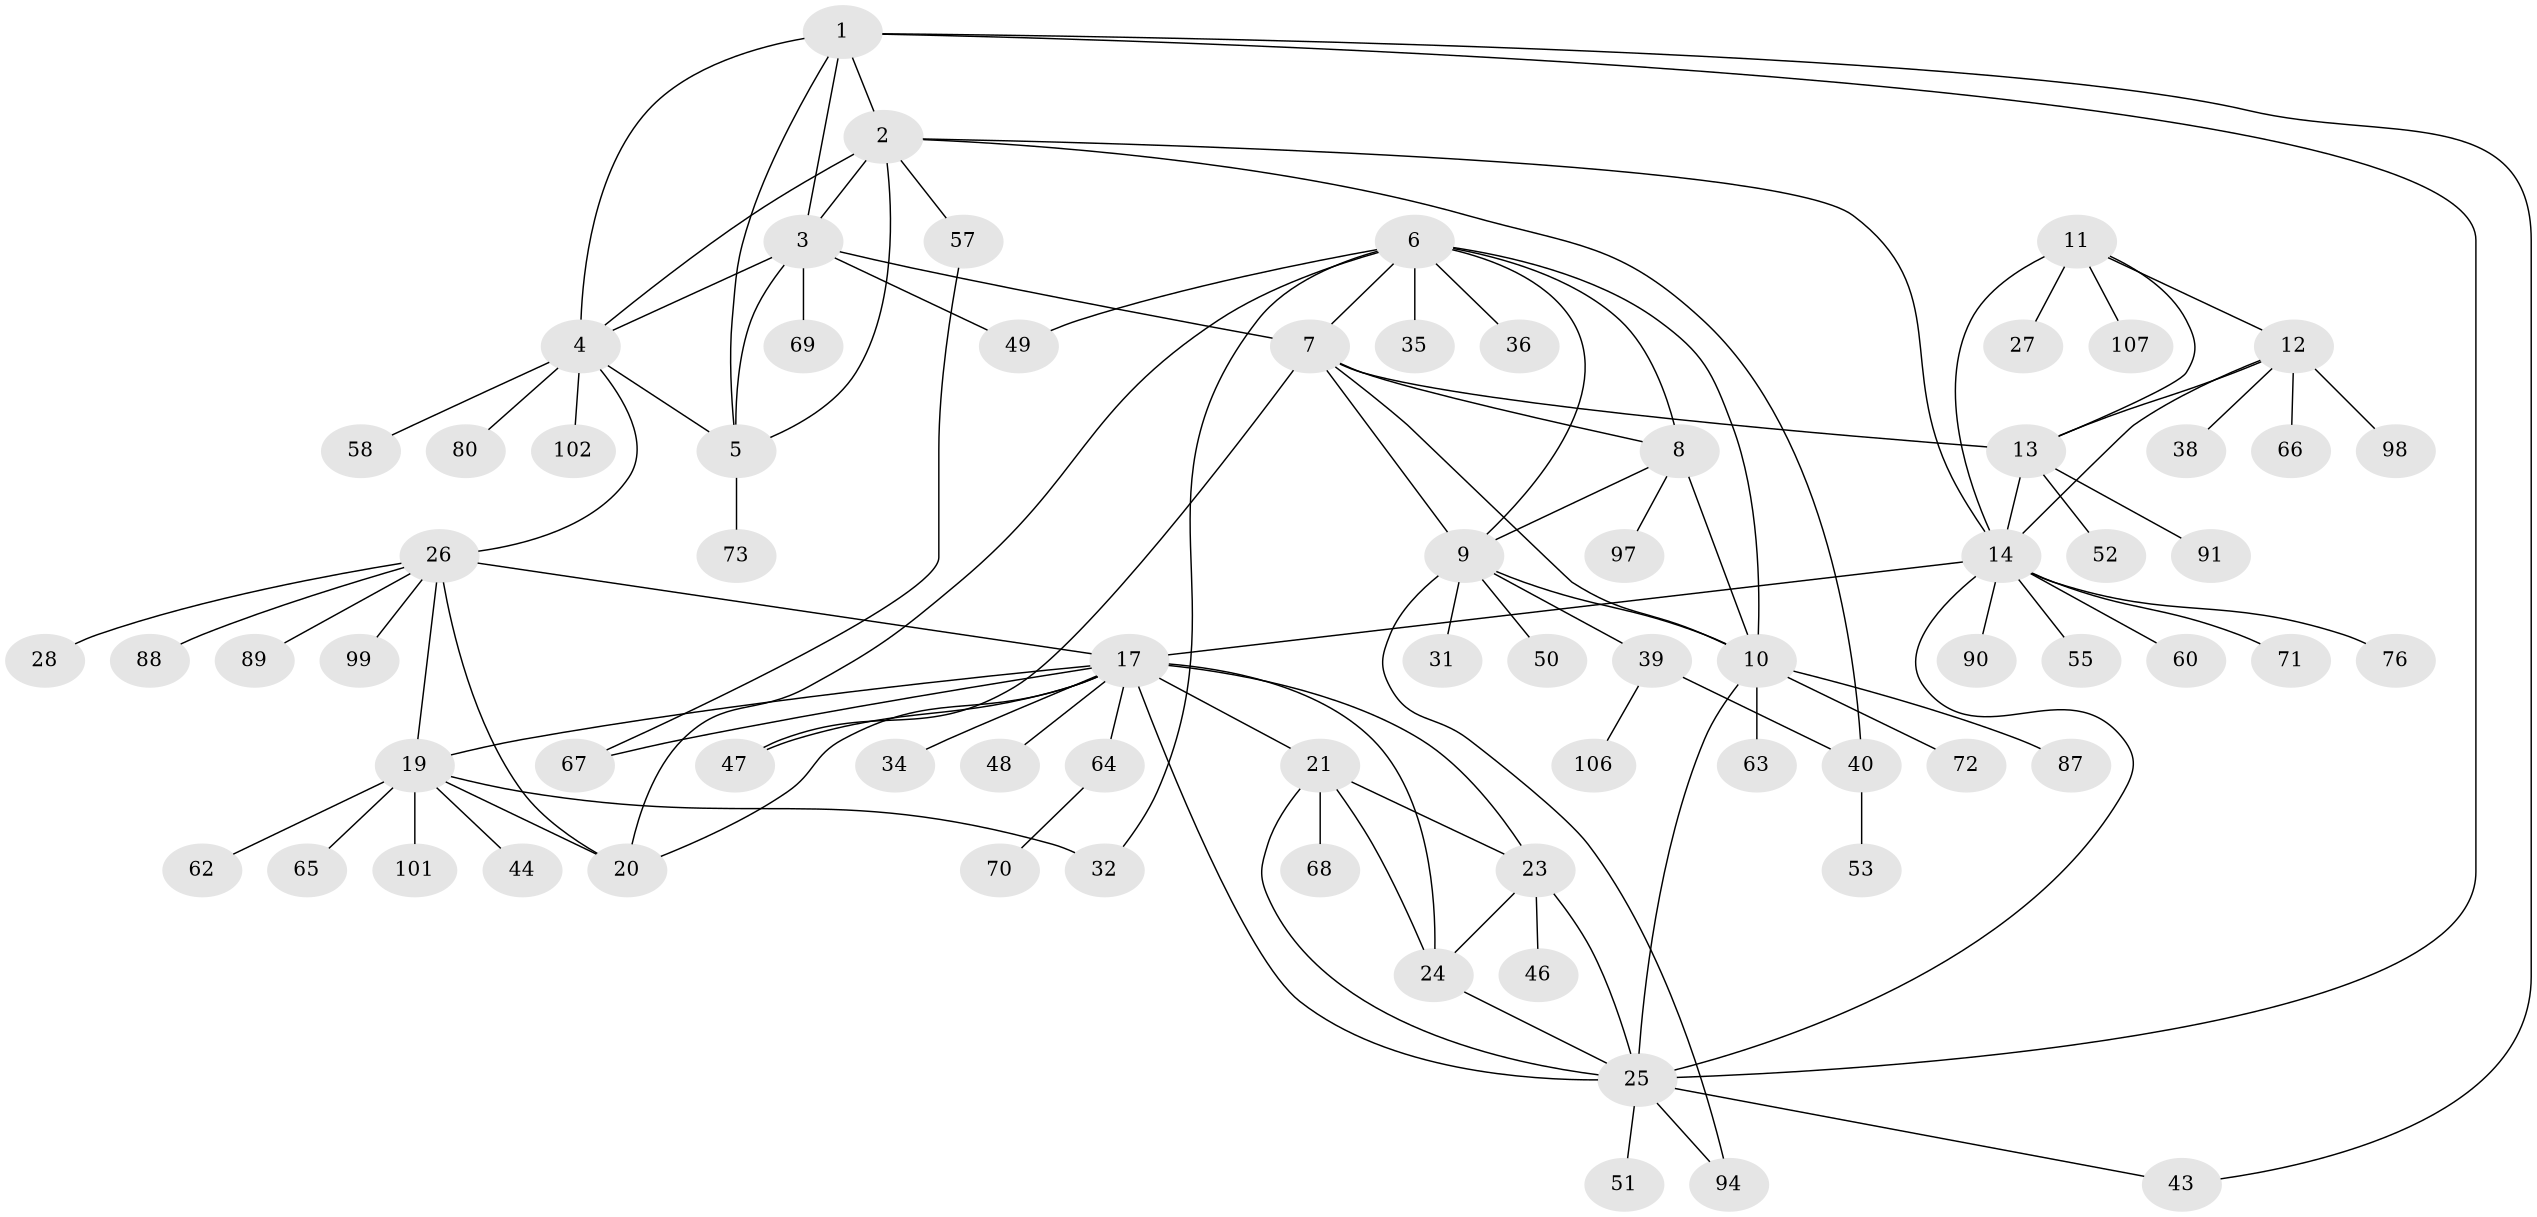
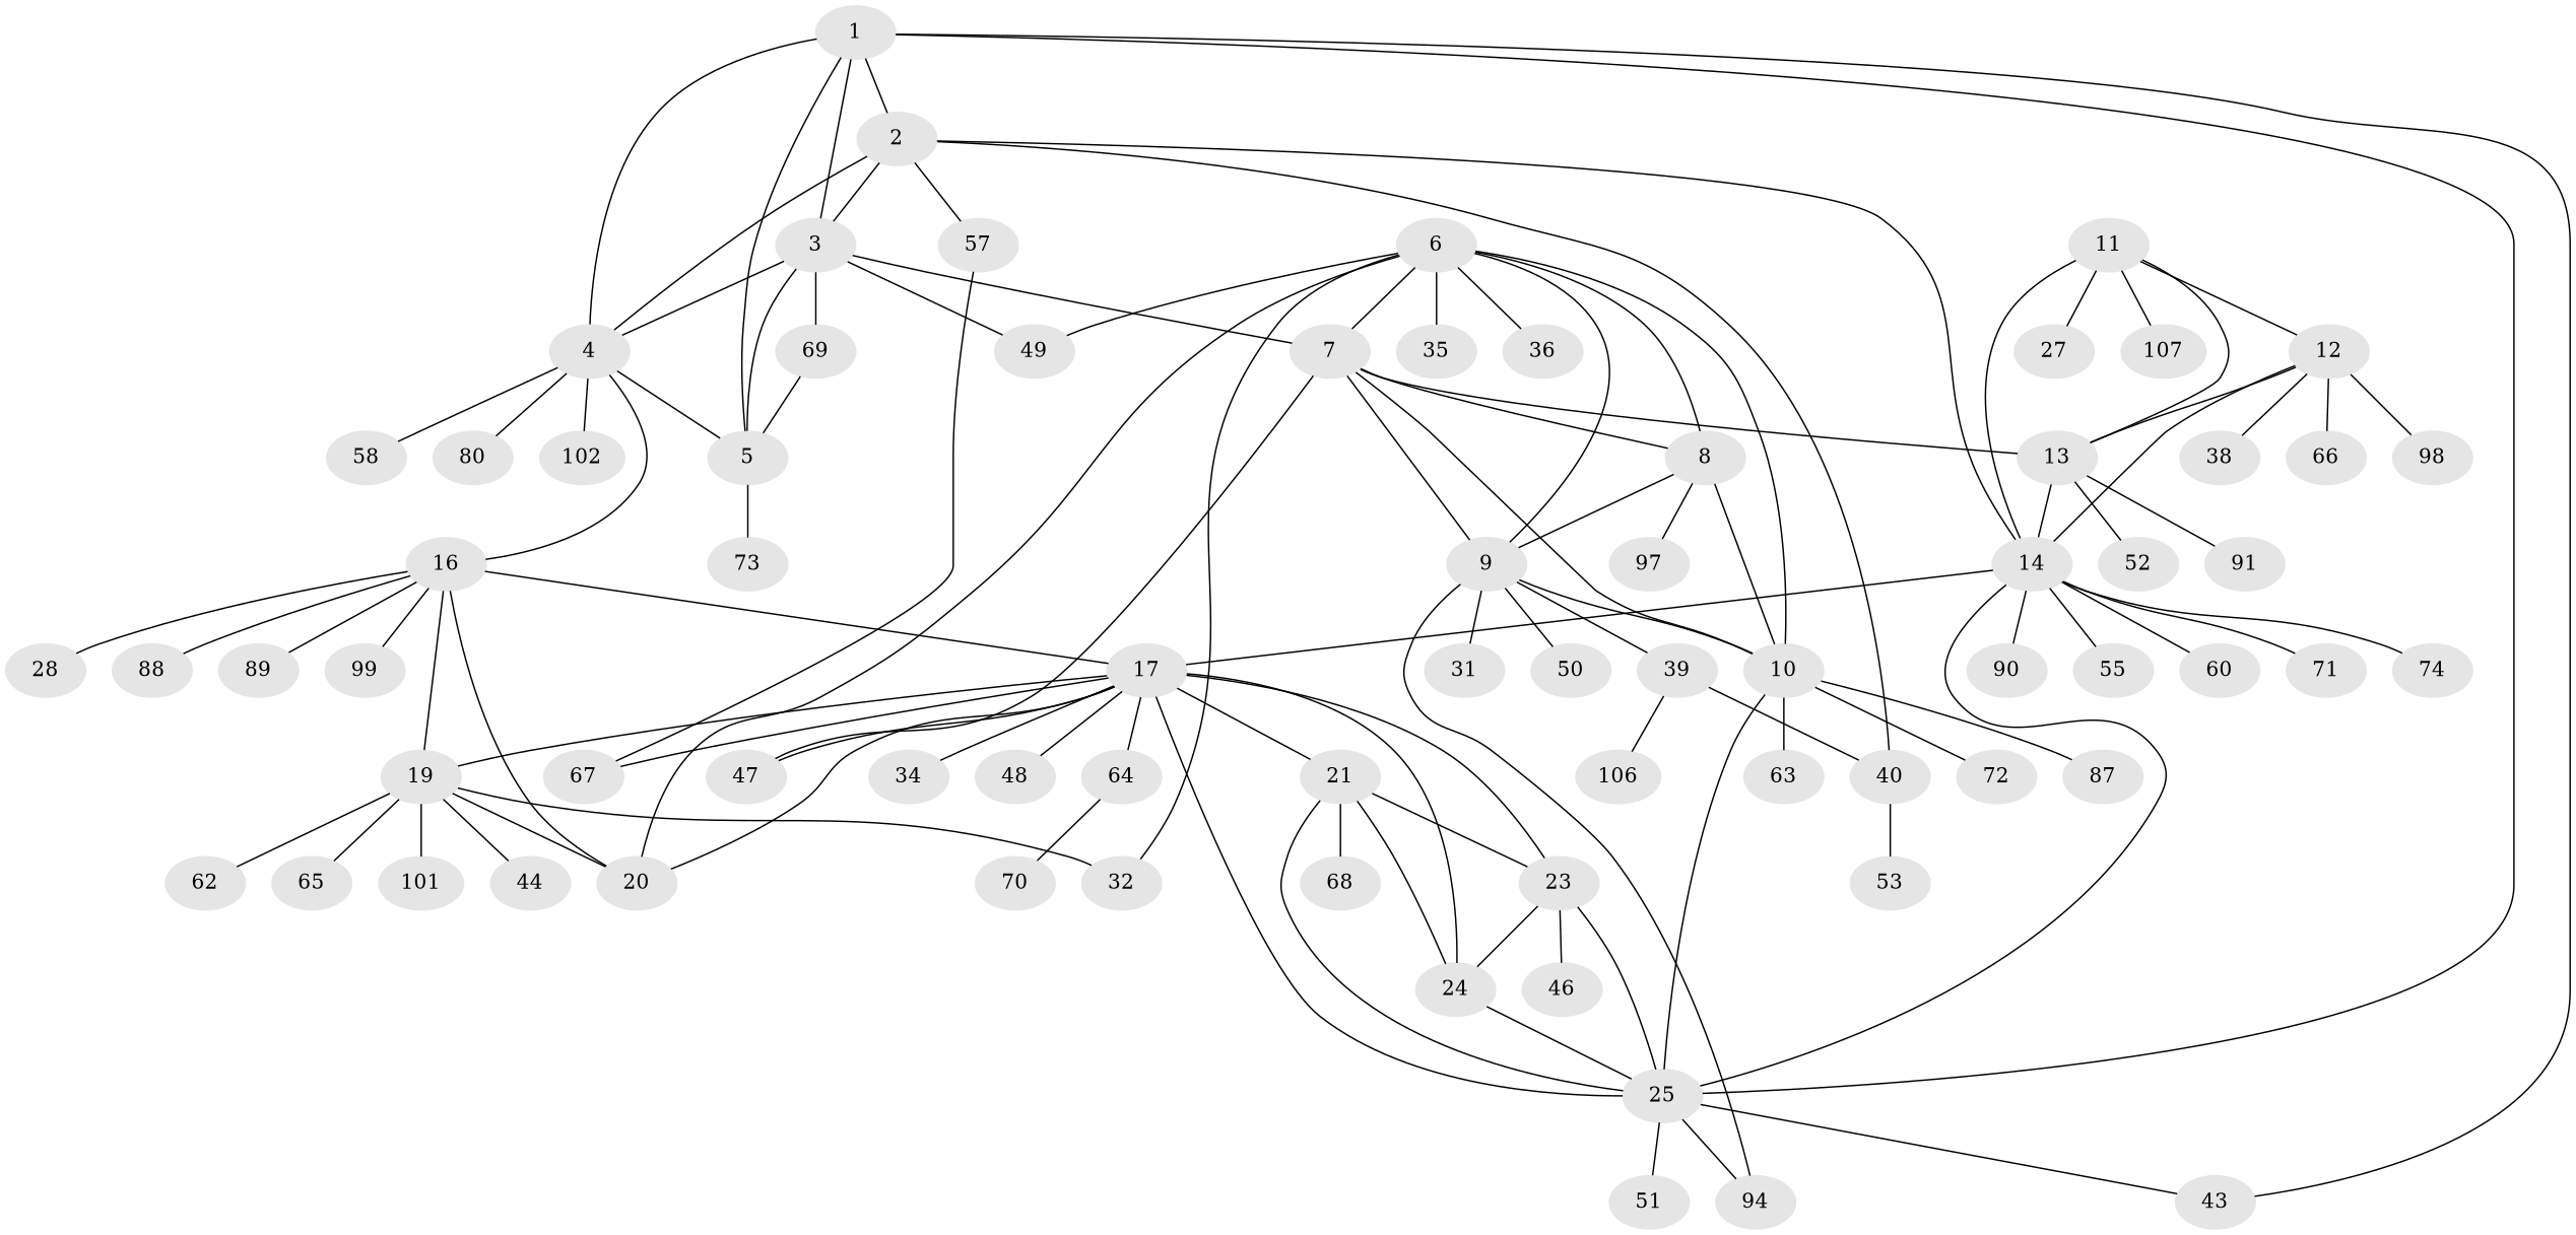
  graph {
    node [color=gray90 style=filled]
    1 [super="+82"]
    2 [super="+41"]
    3
    4 [super="+30"]
    5 [super="+45"]
    25 [super="+42"]
    43 [super="+79"]
    14 [super="+15"]
    40
    57 [super="+93"]
    7
    49
    69
-   16 [super="+18" label=26]
+   16 [super="+18"]
    58
    80
    102
    73
    94
    51
    17 [super="+22"]
    55
    60 [super="+83"]
    71
-   74 [super="+100" label=76]
+   74 [super="+100"]
    90
    53 [super="+76"]
    67
    8 [super="+61"]
    9 [super="+86"]
    10 [super="+59"]
    13 [super="+85"]
    47
    20
    19 [super="+37"]
    28 [super="+81"]
    88
    89
    99
    6 [super="+96"]
    32
    35
    36 [super="+84"]
    97 [super="+105"]
    31
    39 [super="+104"]
    50
    63
    72 [super="+78"]
    87
    52
    91
    106
    11 [super="+26"]
    12 [super="+29"]
    27
    107
    38
    66 [super="+77"]
    98
    21 [super="+75"]
    23 [super="+103"]
    24 [super="+33"]
    34
    48 [super="+56"]
    64 [super="+92"]
    44
    62
    65
    101
    68
    46
    70
    1 -- 2
    1 -- 3
    1 -- 4
    1 -- 5
    1 -- 25
    1 -- 43
    2 -- 3
    2 -- 4
-   2 -- 5
+   69 -- 5
    2 -- 14
    2 -- 40
    2 -- 57
    3 -- 4
    3 -- 5
    3 -- 7
    3 -- 49
    3 -- 69
    4 -- 5
    4 -- 16
    4 -- 58
    4 -- 80
    4 -- 102
    5 -- 73
    25 -- 43
    25 -- 94
    25 -- 51
    14 -- 25
    14 -- 17
    14 -- 55
    14 -- 60
    14 -- 71
    14 -- 74
    14 -- 90
    40 -- 53
    57 -- 67
    7 -- 8
    7 -- 9
    7 -- 10
    7 -- 13
    7 -- 47
    16 -- 17 [weight=2]
    16 -- 20 [weight=2]
    16 -- 19 [weight=2]
    16 -- 28
    16 -- 88
    16 -- 89
    16 -- 99
    17 -- 25
    17 -- 67
    17 -- 47
    17 -- 20
    17 -- 19
    17 -- 21
    17 -- 23
    17 -- 24
    17 -- 34
    17 -- 48
    17 -- 64
    8 -- 9
    8 -- 10
    8 -- 97
    9 -- 94
    9 -- 10
    9 -- 31
    9 -- 39
    9 -- 50
    10 -- 25
    10 -- 63
    10 -- 72
    10 -- 87
    13 -- 14 [weight=2]
    13 -- 52
    13 -- 91
    19 -- 20
    19 -- 32
    19 -- 44
    19 -- 62
    19 -- 65
    19 -- 101
    6 -- 7
    6 -- 49
    6 -- 8
    6 -- 9
    6 -- 10
    6 -- 20
    6 -- 32
    6 -- 35
    6 -- 36
    39 -- 40
    39 -- 106
    11 -- 14 [weight=2]
    11 -- 13
    11 -- 12
    11 -- 27
    11 -- 107
    12 -- 14 [weight=2]
    12 -- 13
    12 -- 38
    12 -- 66
    12 -- 98
    21 -- 25
    21 -- 23
    21 -- 24
    21 -- 68
    23 -- 25
    23 -- 24
    23 -- 46
    24 -- 25
    64 -- 70
  }
